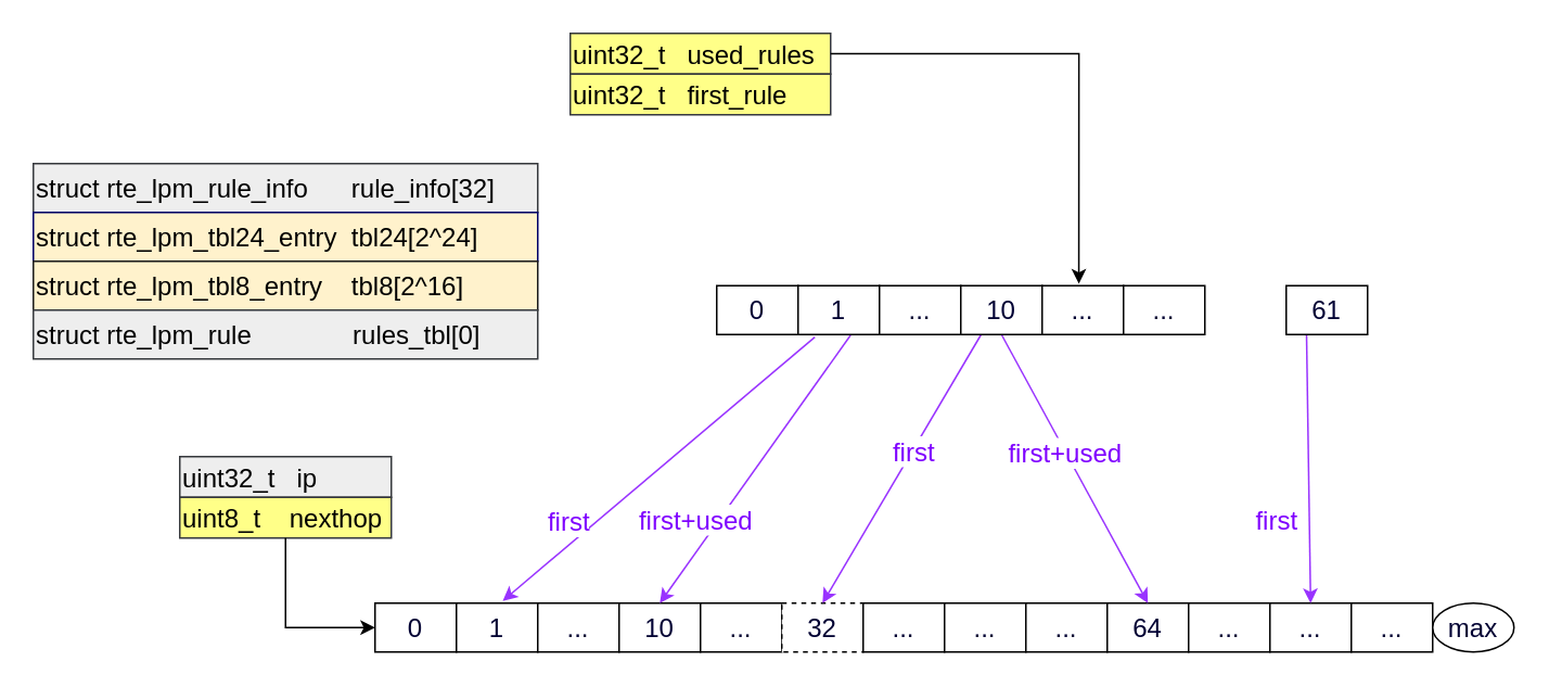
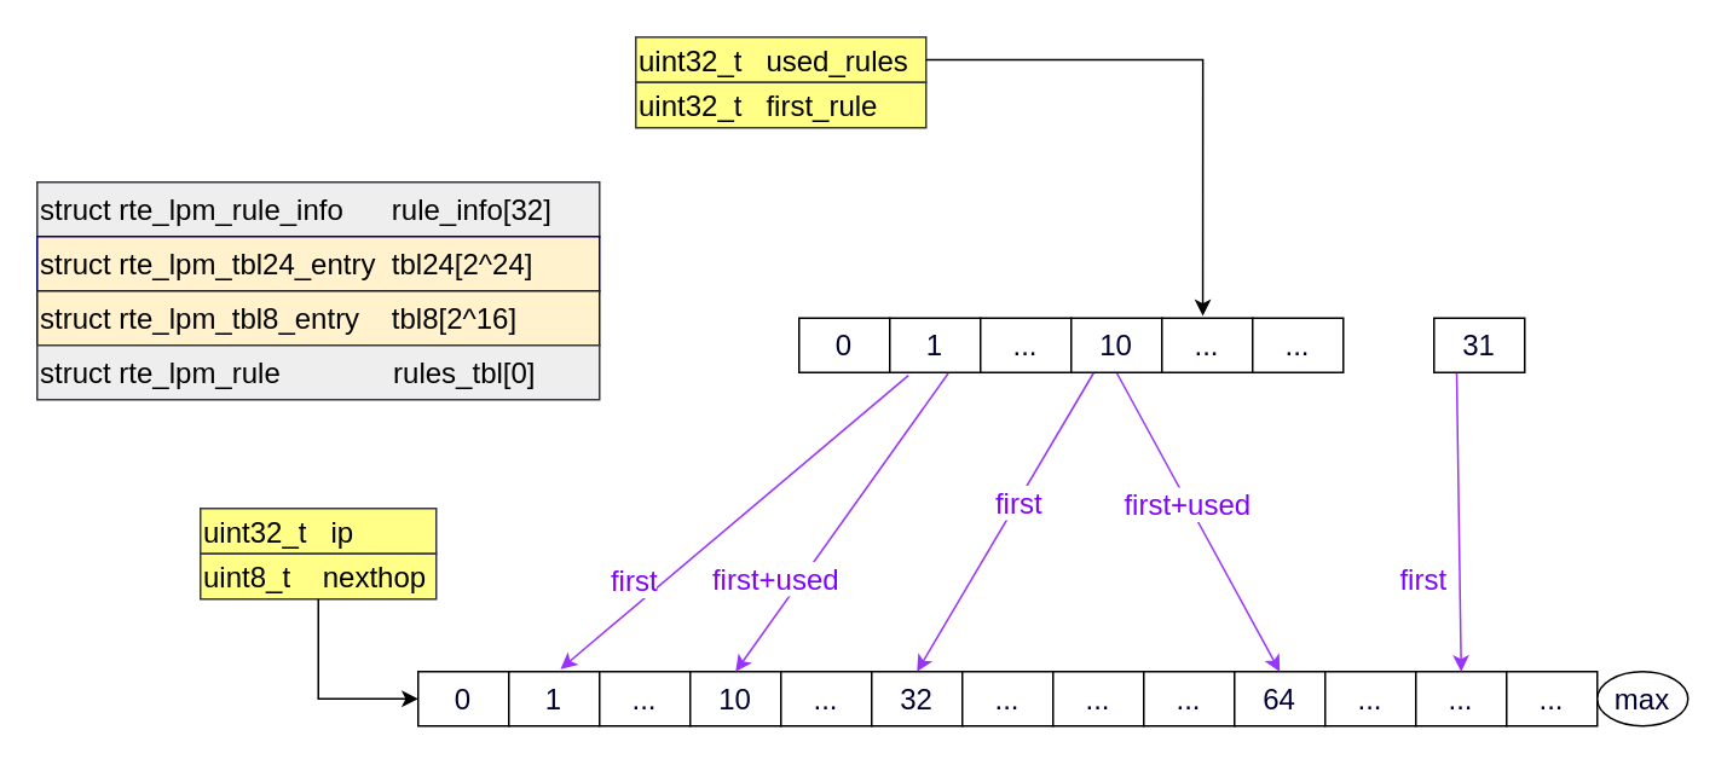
  <mxCell id="0" />
  <mxCell id="1" parent="0" />
  <mxCell id="2" value="" style="group" vertex="1" connectable="0" parent="1"><mxGeometry x="20" y="20" width="910" height="380" as="geometry" /></mxCell>
  <mxCell id="3" value="" style="group" vertex="1" connectable="0" parent="2"><mxGeometry x="330" width="160" height="50" as="geometry" /></mxCell>
  <mxCell id="4" value="uint32_t&amp;nbsp; &amp;nbsp;used_rules" style="rounded=0;whiteSpace=wrap;html=1;shadow=0;sketch=0;fontSize=16;align=left;fillColor=#ffff88;strokeColor=#36393d;" vertex="1" parent="3"><mxGeometry width="160" height="25" as="geometry" /></mxCell>
  <mxCell id="5" value="uint32_t&amp;nbsp; &amp;nbsp;first_rule" style="rounded=0;whiteSpace=wrap;html=1;shadow=0;sketch=0;fontSize=16;align=left;fillColor=#ffff88;strokeColor=#36393d;" vertex="1" parent="3"><mxGeometry y="25" width="160" height="25" as="geometry" /></mxCell>
  <mxCell id="6" style="edgeStyle=orthogonalEdgeStyle;rounded=0;orthogonalLoop=1;jettySize=auto;html=1;entryX=0.451;entryY=-0.04;entryDx=0;entryDy=0;entryPerimeter=0;fontSize=16;fontColor=#7F00FF;" edge="1" parent="2" source="4" target="40"><mxGeometry relative="1" as="geometry" /></mxCell>
  <mxCell id="7" value="" style="group" vertex="1" connectable="0" parent="2"><mxGeometry x="90" y="260" width="130" height="50" as="geometry" /></mxCell>
- <mxCell id="8" value="uint32_t&amp;nbsp; &amp;nbsp;ip" style="rounded=0;whiteSpace=wrap;html=1;shadow=0;sketch=0;fontSize=16;align=left;fillColor=#eeeeee;strokeColor=#36393d;" vertex="1" parent="7"><mxGeometry width="130" height="25" as="geometry" /></mxCell>
+ <mxCell id="8" value="uint32_t&amp;nbsp; &amp;nbsp;ip" style="rounded=0;whiteSpace=wrap;html=1;shadow=0;sketch=0;fontSize=16;align=left;fillColor=#ffff88;strokeColor=#36393d;" vertex="1" parent="7"><mxGeometry width="130" height="25" as="geometry" /></mxCell>
  <mxCell id="9" value="uint8_t&amp;nbsp; &amp;nbsp; nexthop" style="rounded=0;whiteSpace=wrap;html=1;shadow=0;sketch=0;fontSize=16;align=left;fillColor=#ffff88;strokeColor=#36393d;" vertex="1" parent="7"><mxGeometry y="25" width="130" height="25" as="geometry" /></mxCell>
  <mxCell id="10" value="0" style="rounded=0;whiteSpace=wrap;html=1;shadow=0;sketch=0;fontSize=16;align=center;fontColor=#000033;" vertex="1" parent="2"><mxGeometry x="210" y="350" width="50" height="30" as="geometry" /></mxCell>
  <mxCell id="11" value="1" style="rounded=0;whiteSpace=wrap;html=1;shadow=0;sketch=0;fontSize=16;align=center;fontColor=#000033;" vertex="1" parent="2"><mxGeometry x="260" y="350" width="50" height="30" as="geometry" /></mxCell>
  <mxCell id="12" value="..." style="rounded=0;whiteSpace=wrap;html=1;shadow=0;sketch=0;fontSize=16;align=center;fontColor=#000033;" vertex="1" parent="2"><mxGeometry x="310" y="350" width="50" height="30" as="geometry" /></mxCell>
  <mxCell id="13" value="10" style="rounded=0;whiteSpace=wrap;html=1;shadow=0;sketch=0;fontSize=16;align=center;fontColor=#000033;" vertex="1" parent="2"><mxGeometry x="360" y="350" width="50" height="30" as="geometry" /></mxCell>
  <mxCell id="14" value="..." style="rounded=0;whiteSpace=wrap;html=1;shadow=0;sketch=0;fontSize=16;align=center;fontColor=#000033;" vertex="1" parent="2"><mxGeometry x="410" y="350" width="50" height="30" as="geometry" /></mxCell>
- <mxCell id="15" value="32" style="rounded=0;whiteSpace=wrap;html=1;shadow=0;sketch=0;fontSize=16;align=center;fontColor=#000033;dashed=1;" vertex="1" parent="2"><mxGeometry x="460" y="350" width="50" height="30" as="geometry" /></mxCell>
+ <mxCell id="15" value="32" style="rounded=0;whiteSpace=wrap;html=1;shadow=0;sketch=0;fontSize=16;align=center;fontColor=#000033;" vertex="1" parent="2"><mxGeometry x="460" y="350" width="50" height="30" as="geometry" /></mxCell>
  <mxCell id="16" value="..." style="rounded=0;whiteSpace=wrap;html=1;shadow=0;sketch=0;fontSize=16;align=center;fontColor=#000033;" vertex="1" parent="2"><mxGeometry x="510" y="350" width="50" height="30" as="geometry" /></mxCell>
  <mxCell id="17" value="..." style="rounded=0;whiteSpace=wrap;html=1;shadow=0;sketch=0;fontSize=16;align=center;fontColor=#000033;" vertex="1" parent="2"><mxGeometry x="560" y="350" width="50" height="30" as="geometry" /></mxCell>
  <mxCell id="18" value="..." style="rounded=0;whiteSpace=wrap;html=1;shadow=0;sketch=0;fontSize=16;align=center;fontColor=#000033;" vertex="1" parent="2"><mxGeometry x="610" y="350" width="50" height="30" as="geometry" /></mxCell>
  <mxCell id="19" value="64" style="rounded=0;whiteSpace=wrap;html=1;shadow=0;sketch=0;fontSize=16;align=center;fontColor=#000033;" vertex="1" parent="2"><mxGeometry x="660" y="350" width="50" height="30" as="geometry" /></mxCell>
  <mxCell id="20" value="..." style="rounded=0;whiteSpace=wrap;html=1;shadow=0;sketch=0;fontSize=16;align=center;fontColor=#000033;" vertex="1" parent="2"><mxGeometry x="710" y="350" width="50" height="30" as="geometry" /></mxCell>
  <mxCell id="21" value="..." style="rounded=0;whiteSpace=wrap;html=1;shadow=0;sketch=0;fontSize=16;align=center;fontColor=#000033;" vertex="1" parent="2"><mxGeometry x="760" y="350" width="50" height="30" as="geometry" /></mxCell>
  <mxCell id="22" value="..." style="rounded=0;whiteSpace=wrap;html=1;shadow=0;sketch=0;fontSize=16;align=center;fontColor=#000033;" vertex="1" parent="2"><mxGeometry x="810" y="350" width="50" height="30" as="geometry" /></mxCell>
  <mxCell id="23" value="max" style="ellipse;whiteSpace=wrap;html=1;shadow=0;sketch=0;fontSize=16;align=center;fontColor=#000033;" vertex="1" parent="2"><mxGeometry x="860" y="350" width="50" height="30" as="geometry" /></mxCell>
  <mxCell id="24" style="edgeStyle=orthogonalEdgeStyle;rounded=0;orthogonalLoop=1;jettySize=auto;html=1;entryX=0;entryY=0.5;entryDx=0;entryDy=0;fontSize=16;fontColor=#7F00FF;" edge="1" parent="2" source="9" target="10"><mxGeometry relative="1" as="geometry" /></mxCell>
  <mxCell id="25" value="" style="endArrow=classic;html=1;fontSize=16;fontColor=#7F00FF;exitX=0.206;exitY=1.053;exitDx=0;exitDy=0;strokeColor=#9933FF;entryX=0.57;entryY=-0.047;entryDx=0;entryDy=0;entryPerimeter=0;exitPerimeter=0;" edge="1" parent="2" source="37" target="11"><mxGeometry width="50" height="50" relative="1" as="geometry"><mxPoint x="560" y="260" as="sourcePoint" /><mxPoint x="300" y="420" as="targetPoint" /></mxGeometry></mxCell>
  <mxCell id="26" value="first" style="edgeLabel;html=1;align=center;verticalAlign=middle;resizable=0;points=[];fontSize=16;fontColor=#7F00FF;" vertex="1" connectable="0" parent="25"><mxGeometry x="-0.133" y="-1" relative="1" as="geometry"><mxPoint x="-68" y="43" as="offset" /></mxGeometry></mxCell>
  <mxCell id="27" value="" style="endArrow=classic;html=1;fontSize=16;fontColor=#7F00FF;strokeColor=#9933FF;entryX=0.5;entryY=0;entryDx=0;entryDy=0;exitX=0.644;exitY=1.016;exitDx=0;exitDy=0;exitPerimeter=0;" edge="1" parent="2" source="37" target="13"><mxGeometry width="50" height="50" relative="1" as="geometry"><mxPoint x="460" y="320" as="sourcePoint" /><mxPoint x="510" y="270" as="targetPoint" /></mxGeometry></mxCell>
  <mxCell id="28" value="first+used" style="edgeLabel;html=1;align=center;verticalAlign=middle;resizable=0;points=[];fontSize=16;fontColor=#7F00FF;" vertex="1" connectable="0" parent="27"><mxGeometry x="-0.076" relative="1" as="geometry"><mxPoint x="-42" y="37" as="offset" /></mxGeometry></mxCell>
  <mxCell id="29" value="" style="endArrow=classic;html=1;fontSize=16;fontColor=#7F00FF;strokeColor=#9933FF;entryX=0.5;entryY=0;entryDx=0;entryDy=0;exitX=0.25;exitY=1;exitDx=0;exitDy=0;" edge="1" parent="2" source="39" target="15"><mxGeometry width="50" height="50" relative="1" as="geometry"><mxPoint x="450" y="280" as="sourcePoint" /><mxPoint x="500" y="230" as="targetPoint" /></mxGeometry></mxCell>
  <mxCell id="30" value="first" style="edgeLabel;html=1;align=center;verticalAlign=middle;resizable=0;points=[];fontSize=16;fontColor=#7F00FF;" vertex="1" connectable="0" parent="29"><mxGeometry x="-0.13" relative="1" as="geometry"><mxPoint as="offset" /></mxGeometry></mxCell>
  <mxCell id="31" value="" style="endArrow=classic;html=1;fontSize=16;fontColor=#7F00FF;strokeColor=#9933FF;entryX=0.5;entryY=0;entryDx=0;entryDy=0;exitX=0.5;exitY=1;exitDx=0;exitDy=0;" edge="1" parent="2" source="39" target="19"><mxGeometry width="50" height="50" relative="1" as="geometry"><mxPoint x="692.5" y="170" as="sourcePoint" /><mxPoint x="495" y="360" as="targetPoint" /></mxGeometry></mxCell>
  <mxCell id="32" value="first+used" style="edgeLabel;html=1;align=center;verticalAlign=middle;resizable=0;points=[];fontSize=16;fontColor=#7F00FF;" vertex="1" connectable="0" parent="31"><mxGeometry x="-0.132" y="-1" relative="1" as="geometry"><mxPoint as="offset" /></mxGeometry></mxCell>
  <mxCell id="33" value="" style="endArrow=classic;html=1;fontSize=16;fontColor=#7F00FF;strokeColor=#9933FF;entryX=0.5;entryY=0;entryDx=0;entryDy=0;exitX=0.25;exitY=1;exitDx=0;exitDy=0;" edge="1" parent="2" source="42" target="21"><mxGeometry width="50" height="50" relative="1" as="geometry"><mxPoint x="692.5" y="170" as="sourcePoint" /><mxPoint x="495" y="360" as="targetPoint" /></mxGeometry></mxCell>
  <mxCell id="34" value="first" style="edgeLabel;html=1;align=center;verticalAlign=middle;resizable=0;points=[];fontSize=16;fontColor=#7F00FF;" vertex="1" connectable="0" parent="33"><mxGeometry x="-0.13" relative="1" as="geometry"><mxPoint x="-20" y="42" as="offset" /></mxGeometry></mxCell>
  <mxCell id="35" value="" style="group" vertex="1" connectable="0" parent="2"><mxGeometry x="420" y="125" width="400" height="60" as="geometry" /></mxCell>
  <mxCell id="36" value="0" style="rounded=0;whiteSpace=wrap;html=1;shadow=0;sketch=0;fontSize=16;align=center;fontColor=#000033;" vertex="1" parent="35"><mxGeometry y="30" width="50" height="30" as="geometry" /></mxCell>
  <mxCell id="37" value="1" style="rounded=0;whiteSpace=wrap;html=1;shadow=0;sketch=0;fontSize=16;align=center;fontColor=#000033;" vertex="1" parent="35"><mxGeometry x="50" y="30" width="50" height="30" as="geometry" /></mxCell>
  <mxCell id="38" value="..." style="rounded=0;whiteSpace=wrap;html=1;shadow=0;sketch=0;fontSize=16;align=center;fontColor=#000033;" vertex="1" parent="35"><mxGeometry x="100" y="30" width="50" height="30" as="geometry" /></mxCell>
  <mxCell id="39" value="10" style="rounded=0;whiteSpace=wrap;html=1;shadow=0;sketch=0;fontSize=16;align=center;fontColor=#000033;" vertex="1" parent="35"><mxGeometry x="150" y="30" width="50" height="30" as="geometry" /></mxCell>
  <mxCell id="40" value="..." style="rounded=0;whiteSpace=wrap;html=1;shadow=0;sketch=0;fontSize=16;align=center;fontColor=#000033;" vertex="1" parent="35"><mxGeometry x="200" y="30" width="50" height="30" as="geometry" /></mxCell>
  <mxCell id="41" value="..." style="rounded=0;whiteSpace=wrap;html=1;shadow=0;sketch=0;fontSize=16;align=center;fontColor=#000033;" vertex="1" parent="35"><mxGeometry x="250" y="30" width="50" height="30" as="geometry" /></mxCell>
- <mxCell id="42" value="61" style="rounded=0;whiteSpace=wrap;html=1;shadow=0;sketch=0;fontSize=16;align=center;fontColor=#000033;" vertex="1" parent="35"><mxGeometry x="350" y="30" width="50" height="30" as="geometry" /></mxCell>
+ <mxCell id="42" value="31" style="rounded=0;whiteSpace=wrap;html=1;shadow=0;sketch=0;fontSize=16;align=center;fontColor=#000033;" vertex="1" parent="35"><mxGeometry x="350" y="30" width="50" height="30" as="geometry" /></mxCell>
  <mxCell id="43" value="" style="group" vertex="1" connectable="0" parent="2"><mxGeometry y="80" width="310" height="120" as="geometry" /></mxCell>
  <mxCell id="44" value="struct rte_lpm_rule_info&amp;nbsp; &amp;nbsp; &amp;nbsp; rule_info[32]" style="rounded=0;whiteSpace=wrap;html=1;shadow=0;sketch=0;fontSize=16;align=left;fillColor=#eeeeee;strokeColor=#36393d;" vertex="1" parent="43"><mxGeometry width="310" height="30" as="geometry" /></mxCell>
  <mxCell id="45" value="struct rte_lpm_tbl24_entry&amp;nbsp; tbl24[2^24]" style="rounded=0;whiteSpace=wrap;html=1;shadow=0;sketch=0;fontSize=16;align=left;fillColor=#fff2cc;strokeColor=#000066;" vertex="1" parent="43"><mxGeometry y="30" width="310" height="30" as="geometry" /></mxCell>
  <mxCell id="46" value="struct rte_lpm_tbl8_entry&amp;nbsp; &amp;nbsp; tbl8[2^16]" style="rounded=0;whiteSpace=wrap;html=1;shadow=0;sketch=0;fontSize=16;align=left;fillColor=#fff2cc;strokeColor=#1A1A1A;" vertex="1" parent="43"><mxGeometry y="60" width="310" height="30" as="geometry" /></mxCell>
  <mxCell id="47" value="struct rte_lpm_rule&amp;nbsp; &amp;nbsp; &amp;nbsp; &amp;nbsp; &amp;nbsp; &amp;nbsp; &amp;nbsp; rules_tbl[0]&amp;nbsp;" style="rounded=0;whiteSpace=wrap;html=1;shadow=0;sketch=0;fontSize=16;align=left;fillColor=#eeeeee;strokeColor=#36393d;" vertex="1" parent="43"><mxGeometry y="90" width="310" height="30" as="geometry" /></mxCell>
